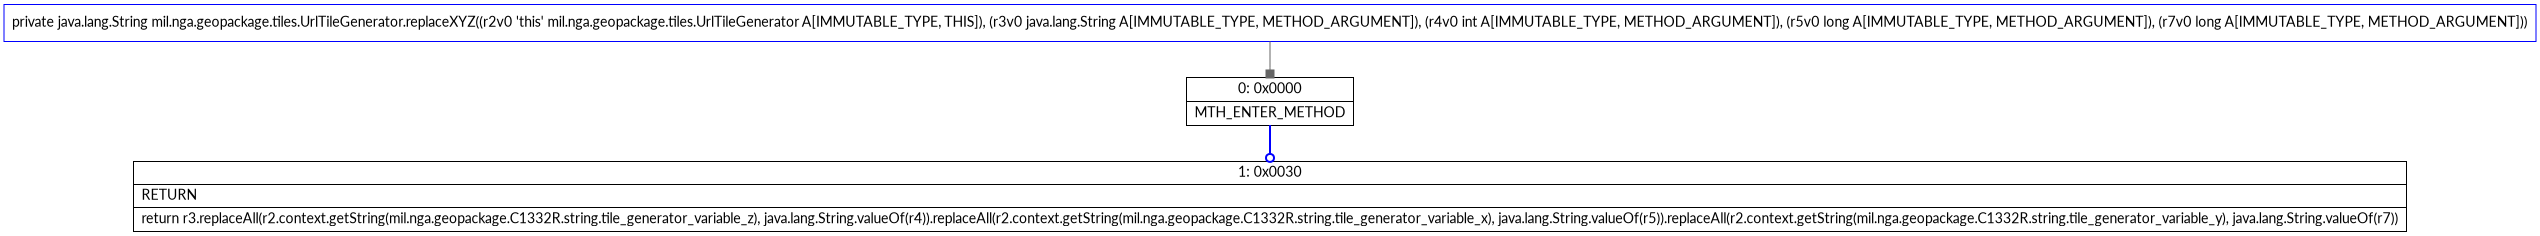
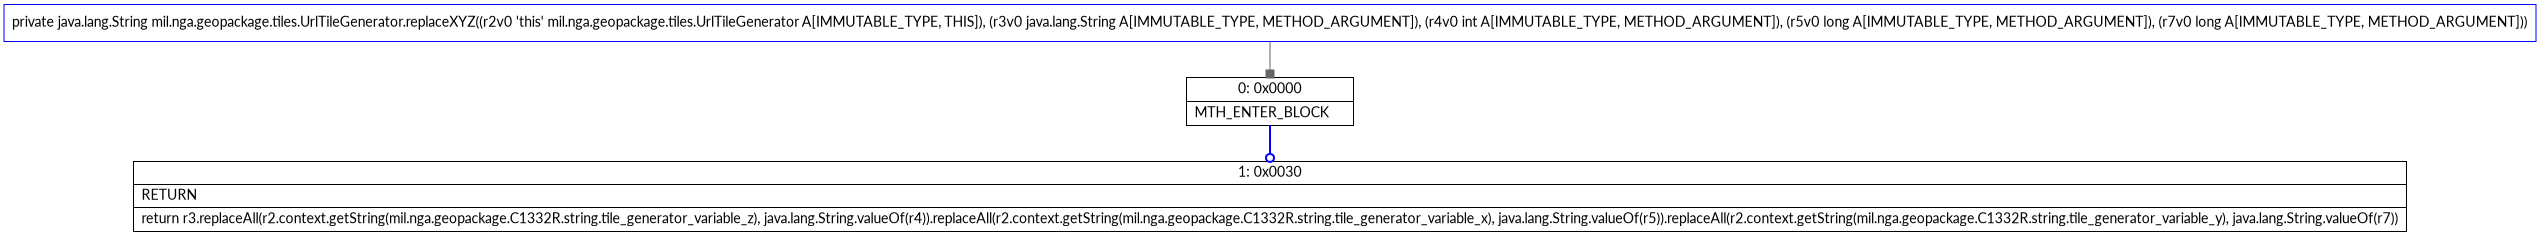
  digraph {
    fontname=Lato
    node [shape=record color=black fontname=Lato]
    edge [fontname=Lato]
-   n1 [label="{0\:\ 0x0000|MTH_ENTER_METHOD\l}"]
+   n1 [label="{0\:\ 0x0000|MTH_ENTER_BLOCK\l}"]
    n2 [label="{1\:\ 0x0030|RETURN\l|return r3.replaceAll(r2.context.getString(mil.nga.geopackage.C1332R.string.tile_generator_variable_z), java.lang.String.valueOf(r4)).replaceAll(r2.context.getString(mil.nga.geopackage.C1332R.string.tile_generator_variable_x), java.lang.String.valueOf(r5)).replaceAll(r2.context.getString(mil.nga.geopackage.C1332R.string.tile_generator_variable_y), java.lang.String.valueOf(r7))\l}"]
    n3 [label="{private java.lang.String mil.nga.geopackage.tiles.UrlTileGenerator.replaceXYZ((r2v0 'this' mil.nga.geopackage.tiles.UrlTileGenerator A[IMMUTABLE_TYPE, THIS]), (r3v0 java.lang.String A[IMMUTABLE_TYPE, METHOD_ARGUMENT]), (r4v0 int A[IMMUTABLE_TYPE, METHOD_ARGUMENT]), (r5v0 long A[IMMUTABLE_TYPE, METHOD_ARGUMENT]), (r7v0 long A[IMMUTABLE_TYPE, METHOD_ARGUMENT])) }" color=blue]
    n1 -> n2 [color=blue style=bold arrowhead=odot]
    n3 -> n1 [color=gray40 style=solid arrowhead=box]
  }
